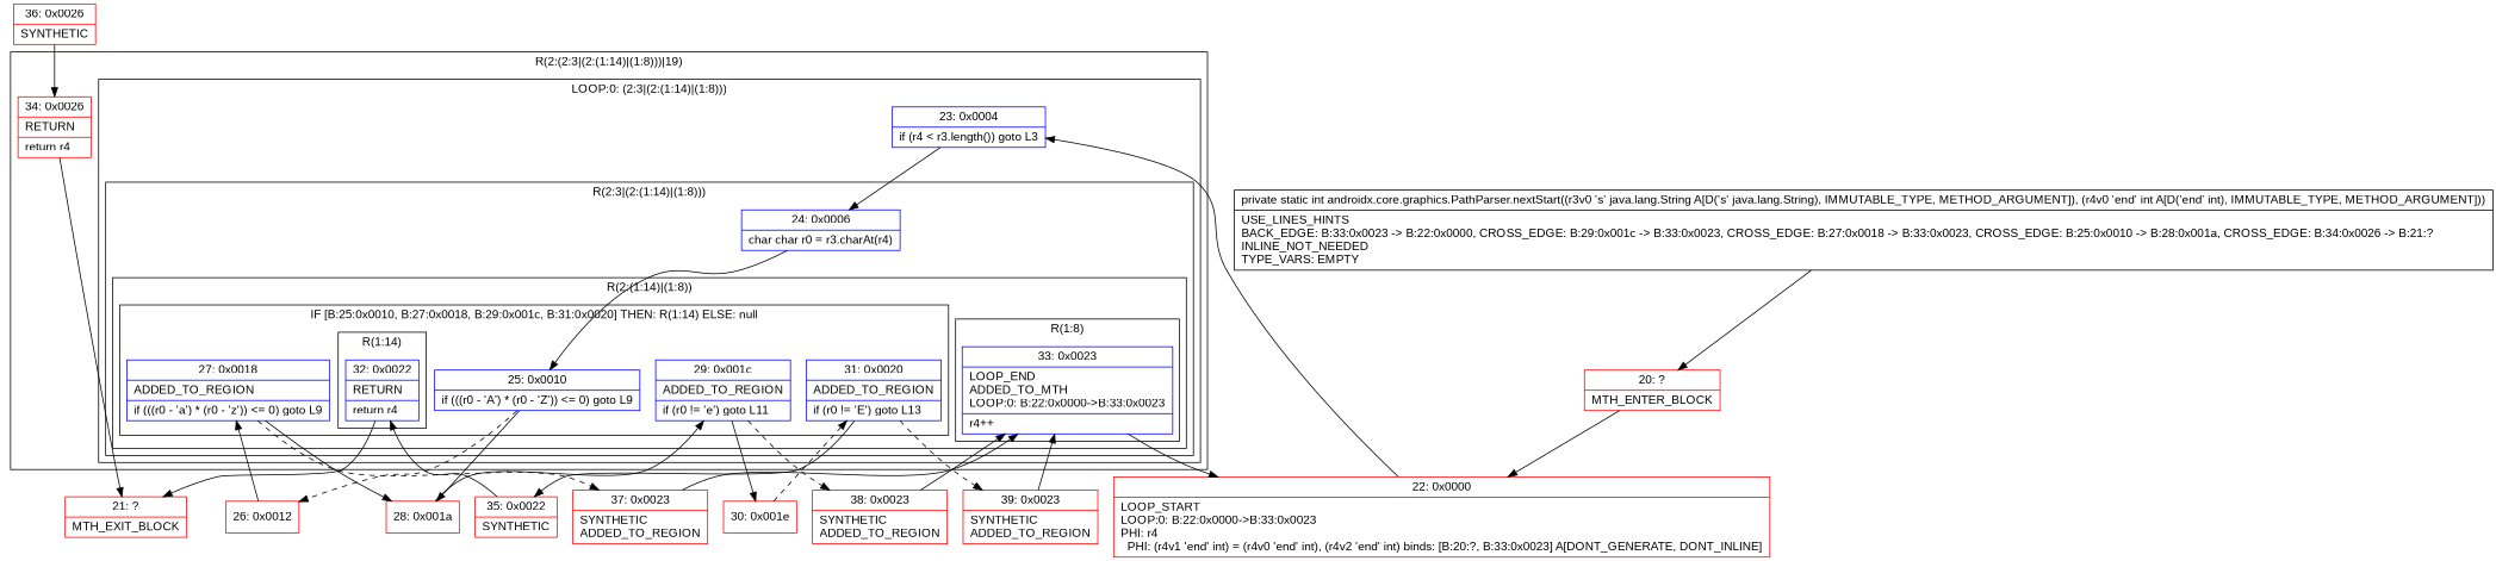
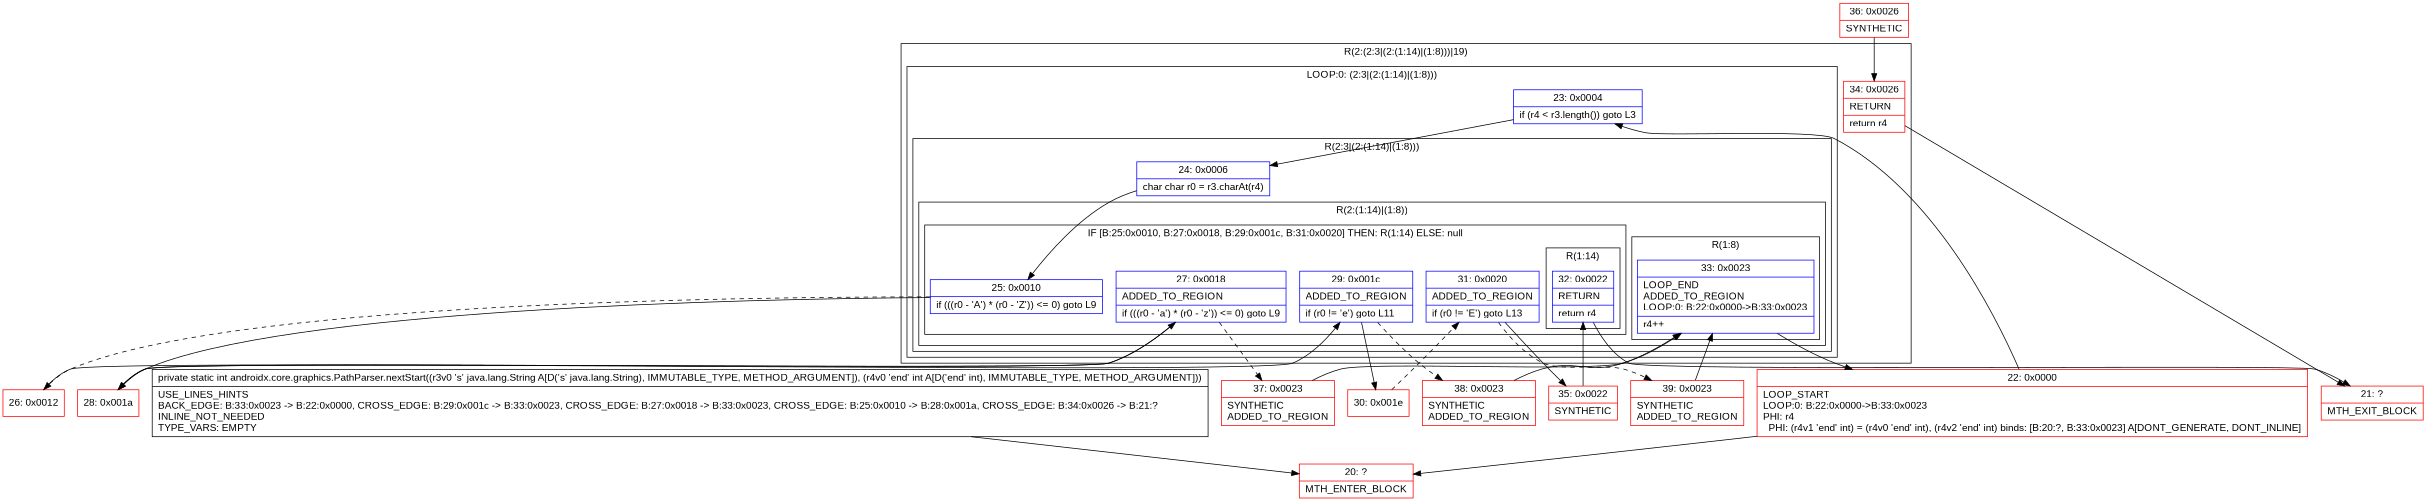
  digraph {
    fontname="Liberation Sans"
    node [color=red fontname="Liberation Sans" shape=record]
    edge [fontname="Liberation Sans"]
    n1 [color=blue label="{32\:\ 0x0022|RETURN\l|return r4\l}"]
    n2 [color=blue label="{25\:\ 0x0010|if (((r0 \- 'A') * (r0 \- 'Z')) \<= 0) goto L9\l}"]
    n3 [color=blue label="{27\:\ 0x0018|ADDED_TO_REGION\l|if (((r0 \- 'a') * (r0 \- 'z')) \<= 0) goto L9\l}"]
    n4 [color=blue label="{29\:\ 0x001c|ADDED_TO_REGION\l|if (r0 != 'e') goto L11\l}"]
    n5 [color=blue label="{31\:\ 0x0020|ADDED_TO_REGION\l|if (r0 != 'E') goto L13\l}"]
-   n6 [color=blue label="{33\:\ 0x0023|LOOP_END\lADDED_TO_MTH\lLOOP:0: B:22:0x0000\-\>B:33:0x0023\l|r4++\l}"]
+   n6 [color=blue label="{33\:\ 0x0023|LOOP_END\lADDED_TO_REGION\lLOOP:0: B:22:0x0000\-\>B:33:0x0023\l|r4++\l}"]
    n7 [color=blue label="{24\:\ 0x0006|char char r0 = r3.charAt(r4)\l}"]
    n8 [color=blue label="{23\:\ 0x0004|if (r4 \< r3.length()) goto L3\l}"]
    n9 [label="{34\:\ 0x0026|RETURN\l|return r4\l}"]
    n10 [label="{21\:\ ?|MTH_EXIT_BLOCK\l}"]
    n11 [label="{26\:\ 0x0012}"]
    n12 [label="{28\:\ 0x001a}"]
    n13 [label="{37\:\ 0x0023|SYNTHETIC\lADDED_TO_REGION\l}"]
    n14 [label="{30\:\ 0x001e}"]
    n15 [label="{38\:\ 0x0023|SYNTHETIC\lADDED_TO_REGION\l}"]
    n16 [label="{35\:\ 0x0022|SYNTHETIC\l}"]
    n17 [label="{39\:\ 0x0023|SYNTHETIC\lADDED_TO_REGION\l}"]
    n18 [label="{22\:\ 0x0000|LOOP_START\lLOOP:0: B:22:0x0000\-\>B:33:0x0023\lPHI: r4 \l  PHI: (r4v1 'end' int) = (r4v0 'end' int), (r4v2 'end' int) binds: [B:20:?, B:33:0x0023] A[DONT_GENERATE, DONT_INLINE]\l}"]
    n19 [label="{36\:\ 0x0026|SYNTHETIC\l}"]
    n20 [label="{20\:\ ?|MTH_ENTER_BLOCK\l}"]
    n21 [label="{private static int androidx.core.graphics.PathParser.nextStart((r3v0 's' java.lang.String A[D('s' java.lang.String), IMMUTABLE_TYPE, METHOD_ARGUMENT]), (r4v0 'end' int A[D('end' int), IMMUTABLE_TYPE, METHOD_ARGUMENT]))  | USE_LINES_HINTS\lBACK_EDGE: B:33:0x0023 \-\> B:22:0x0000, CROSS_EDGE: B:29:0x001c \-\> B:33:0x0023, CROSS_EDGE: B:27:0x0018 \-\> B:33:0x0023, CROSS_EDGE: B:25:0x0010 \-\> B:28:0x001a, CROSS_EDGE: B:34:0x0026 \-\> B:21:?\lINLINE_NOT_NEEDED\lTYPE_VARS: EMPTY\l}" color=""]
    subgraph cluster_1 {
      label="R(2:(2:3|(2:(1:14)|(1:8)))|19)"
      n9
      subgraph cluster_2 {
        label="LOOP:0: (2:3|(2:(1:14)|(1:8)))"
        n8
        subgraph cluster_3 {
          label="R(2:3|(2:(1:14)|(1:8)))"
          n7
          subgraph cluster_4 {
            label="R(2:(1:14)|(1:8))"
            subgraph cluster_5 {
              label="IF [B:25:0x0010, B:27:0x0018, B:29:0x001c, B:31:0x0020] THEN: R(1:14) ELSE: null"
              n2
              n3
              n4
              n5
              subgraph cluster_6 {
                label="R(1:14)"
                n1
              }
            }
            subgraph cluster_7 {
              label="R(1:8)"
              n6
            }
          }
        }
      }
    }
    n1 -> n10
    n2 -> n11 [style=dashed]
    n2 -> n12
    n3 -> n12
    n3 -> n13 [style=dashed]
    n4 -> n14
    n4 -> n15 [style=dashed]
    n5 -> n16
    n5 -> n17 [style=dashed]
    n6 -> n18
    n7 -> n2
    n8 -> n7
    n9 -> n10
    n11 -> n3
    n12 -> n4
    n13 -> n6
    n14 -> n5 [style=dashed]
    n15 -> n6
    n16 -> n1
    n17 -> n6
    n18 -> n8
    n19 -> n9
-   n20 -> n18
+   n18 -> n20
    n21 -> n20
  }
